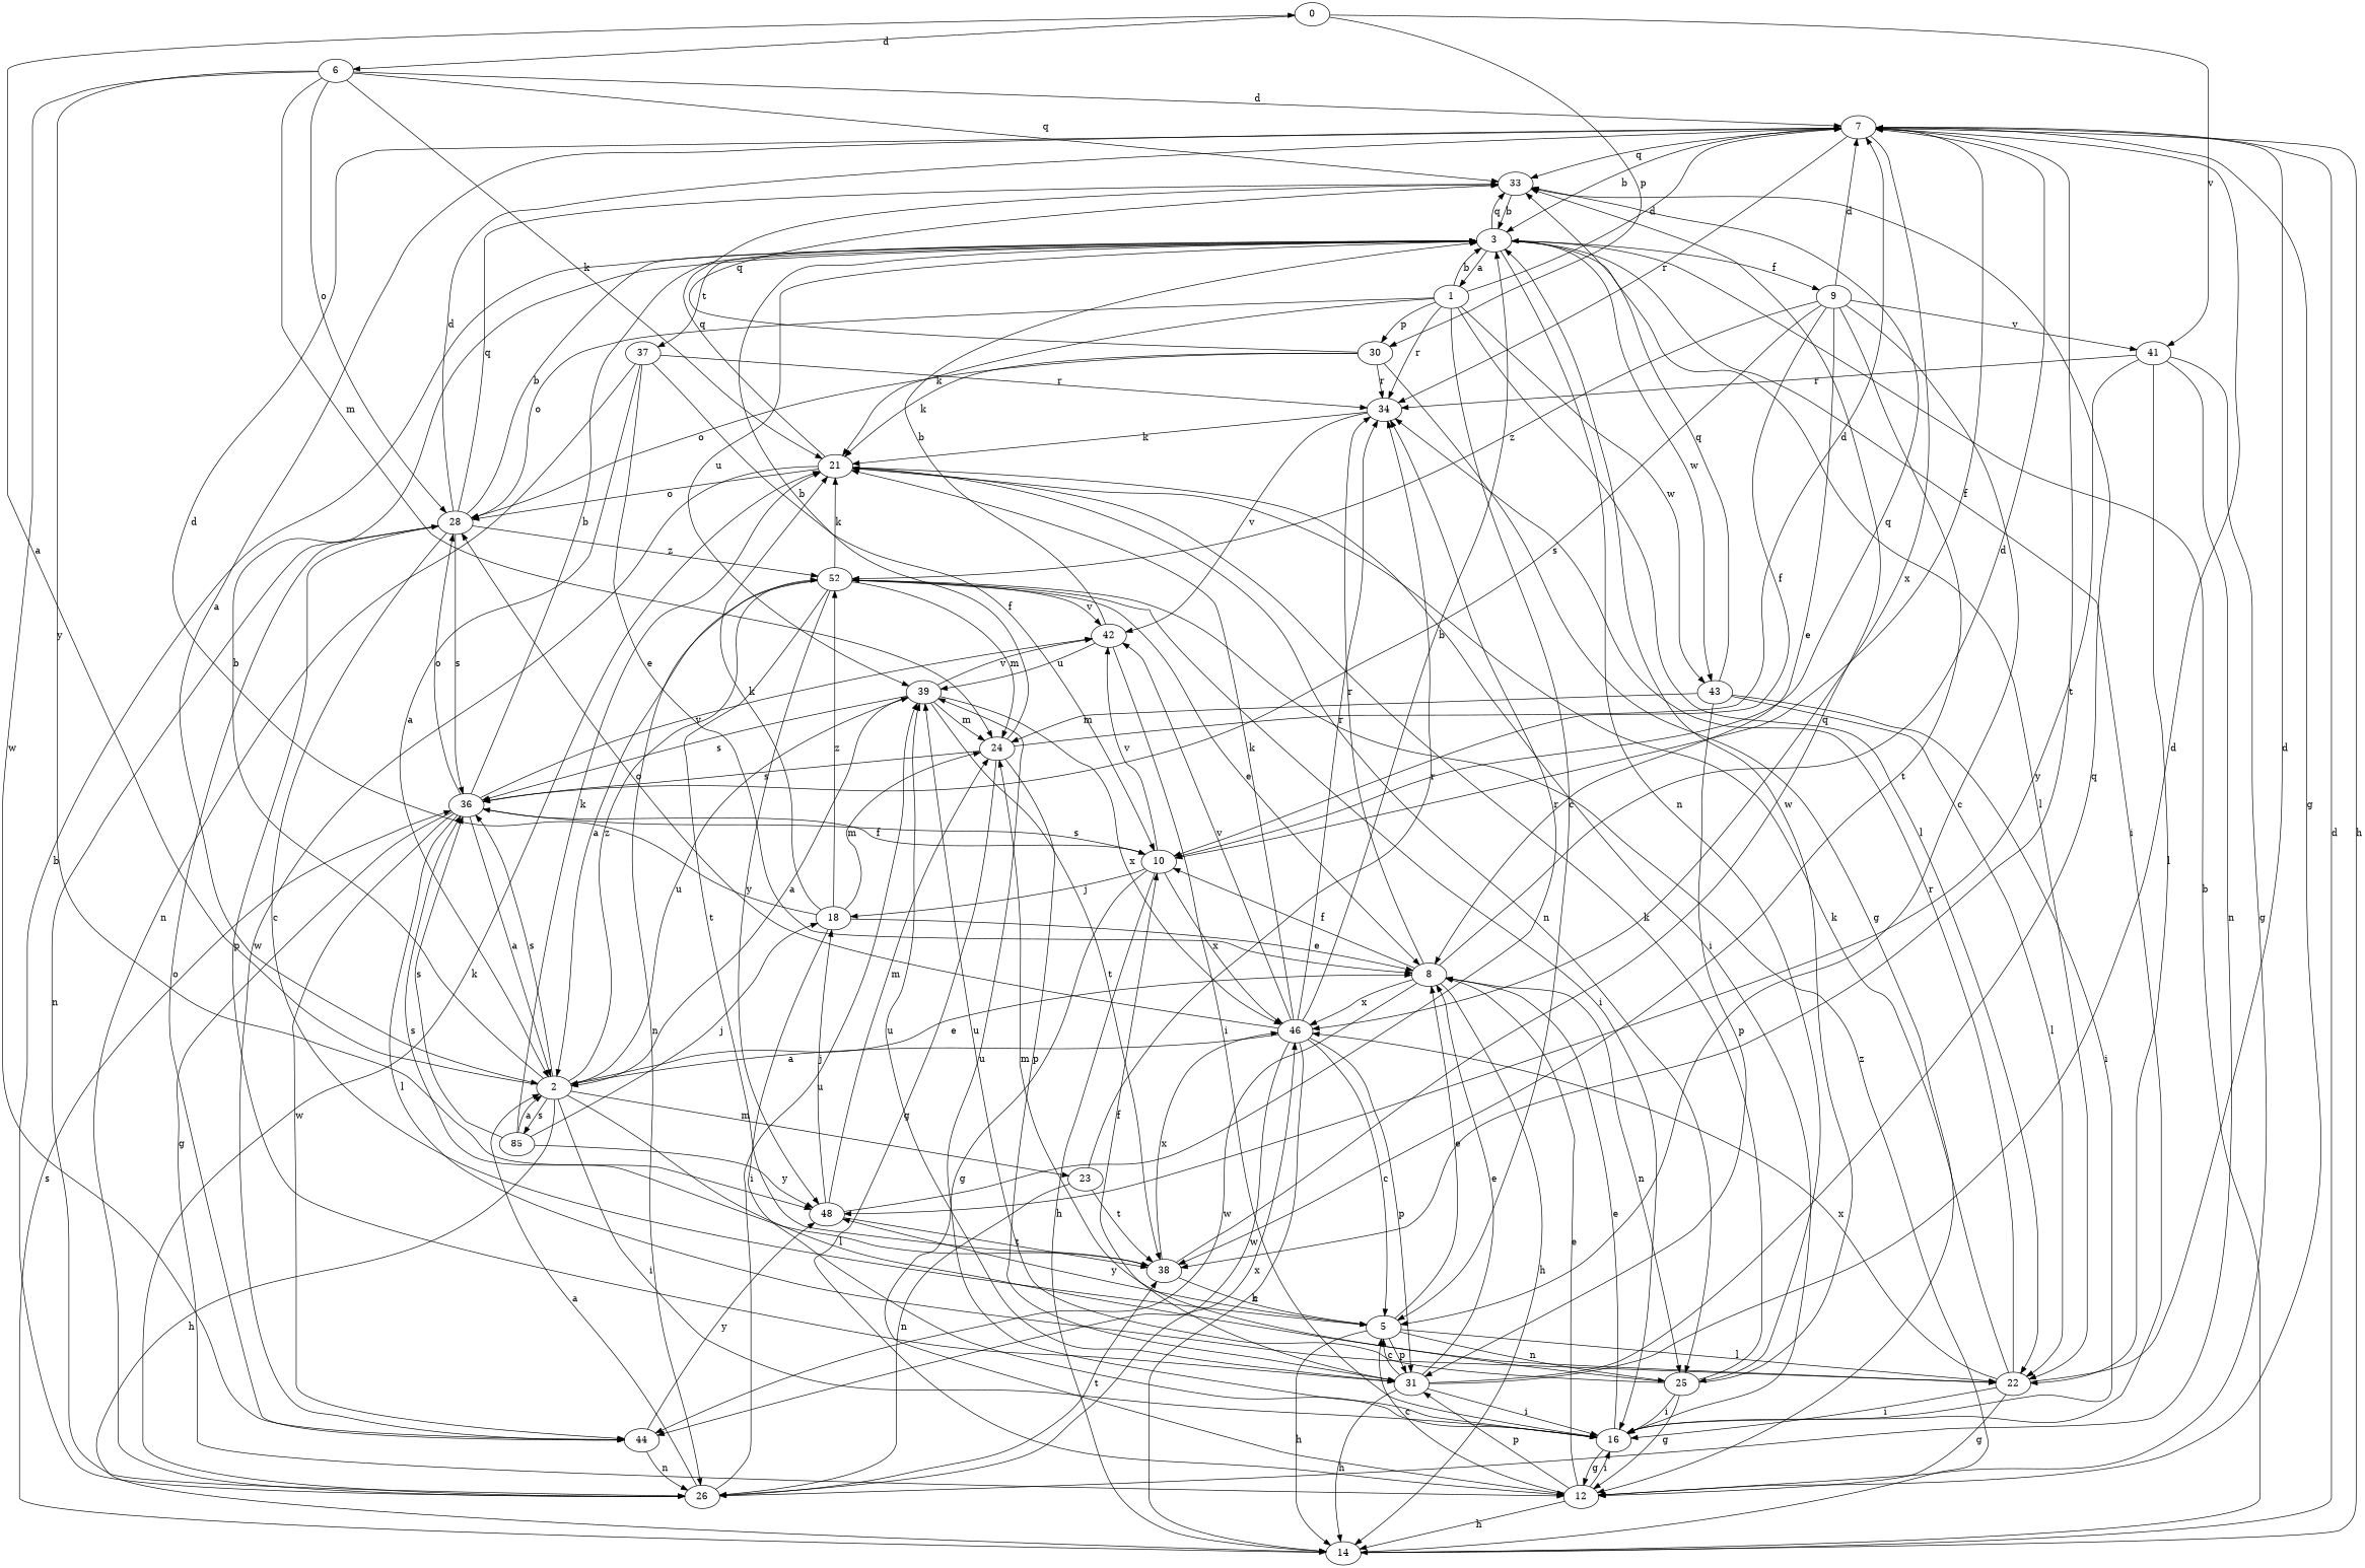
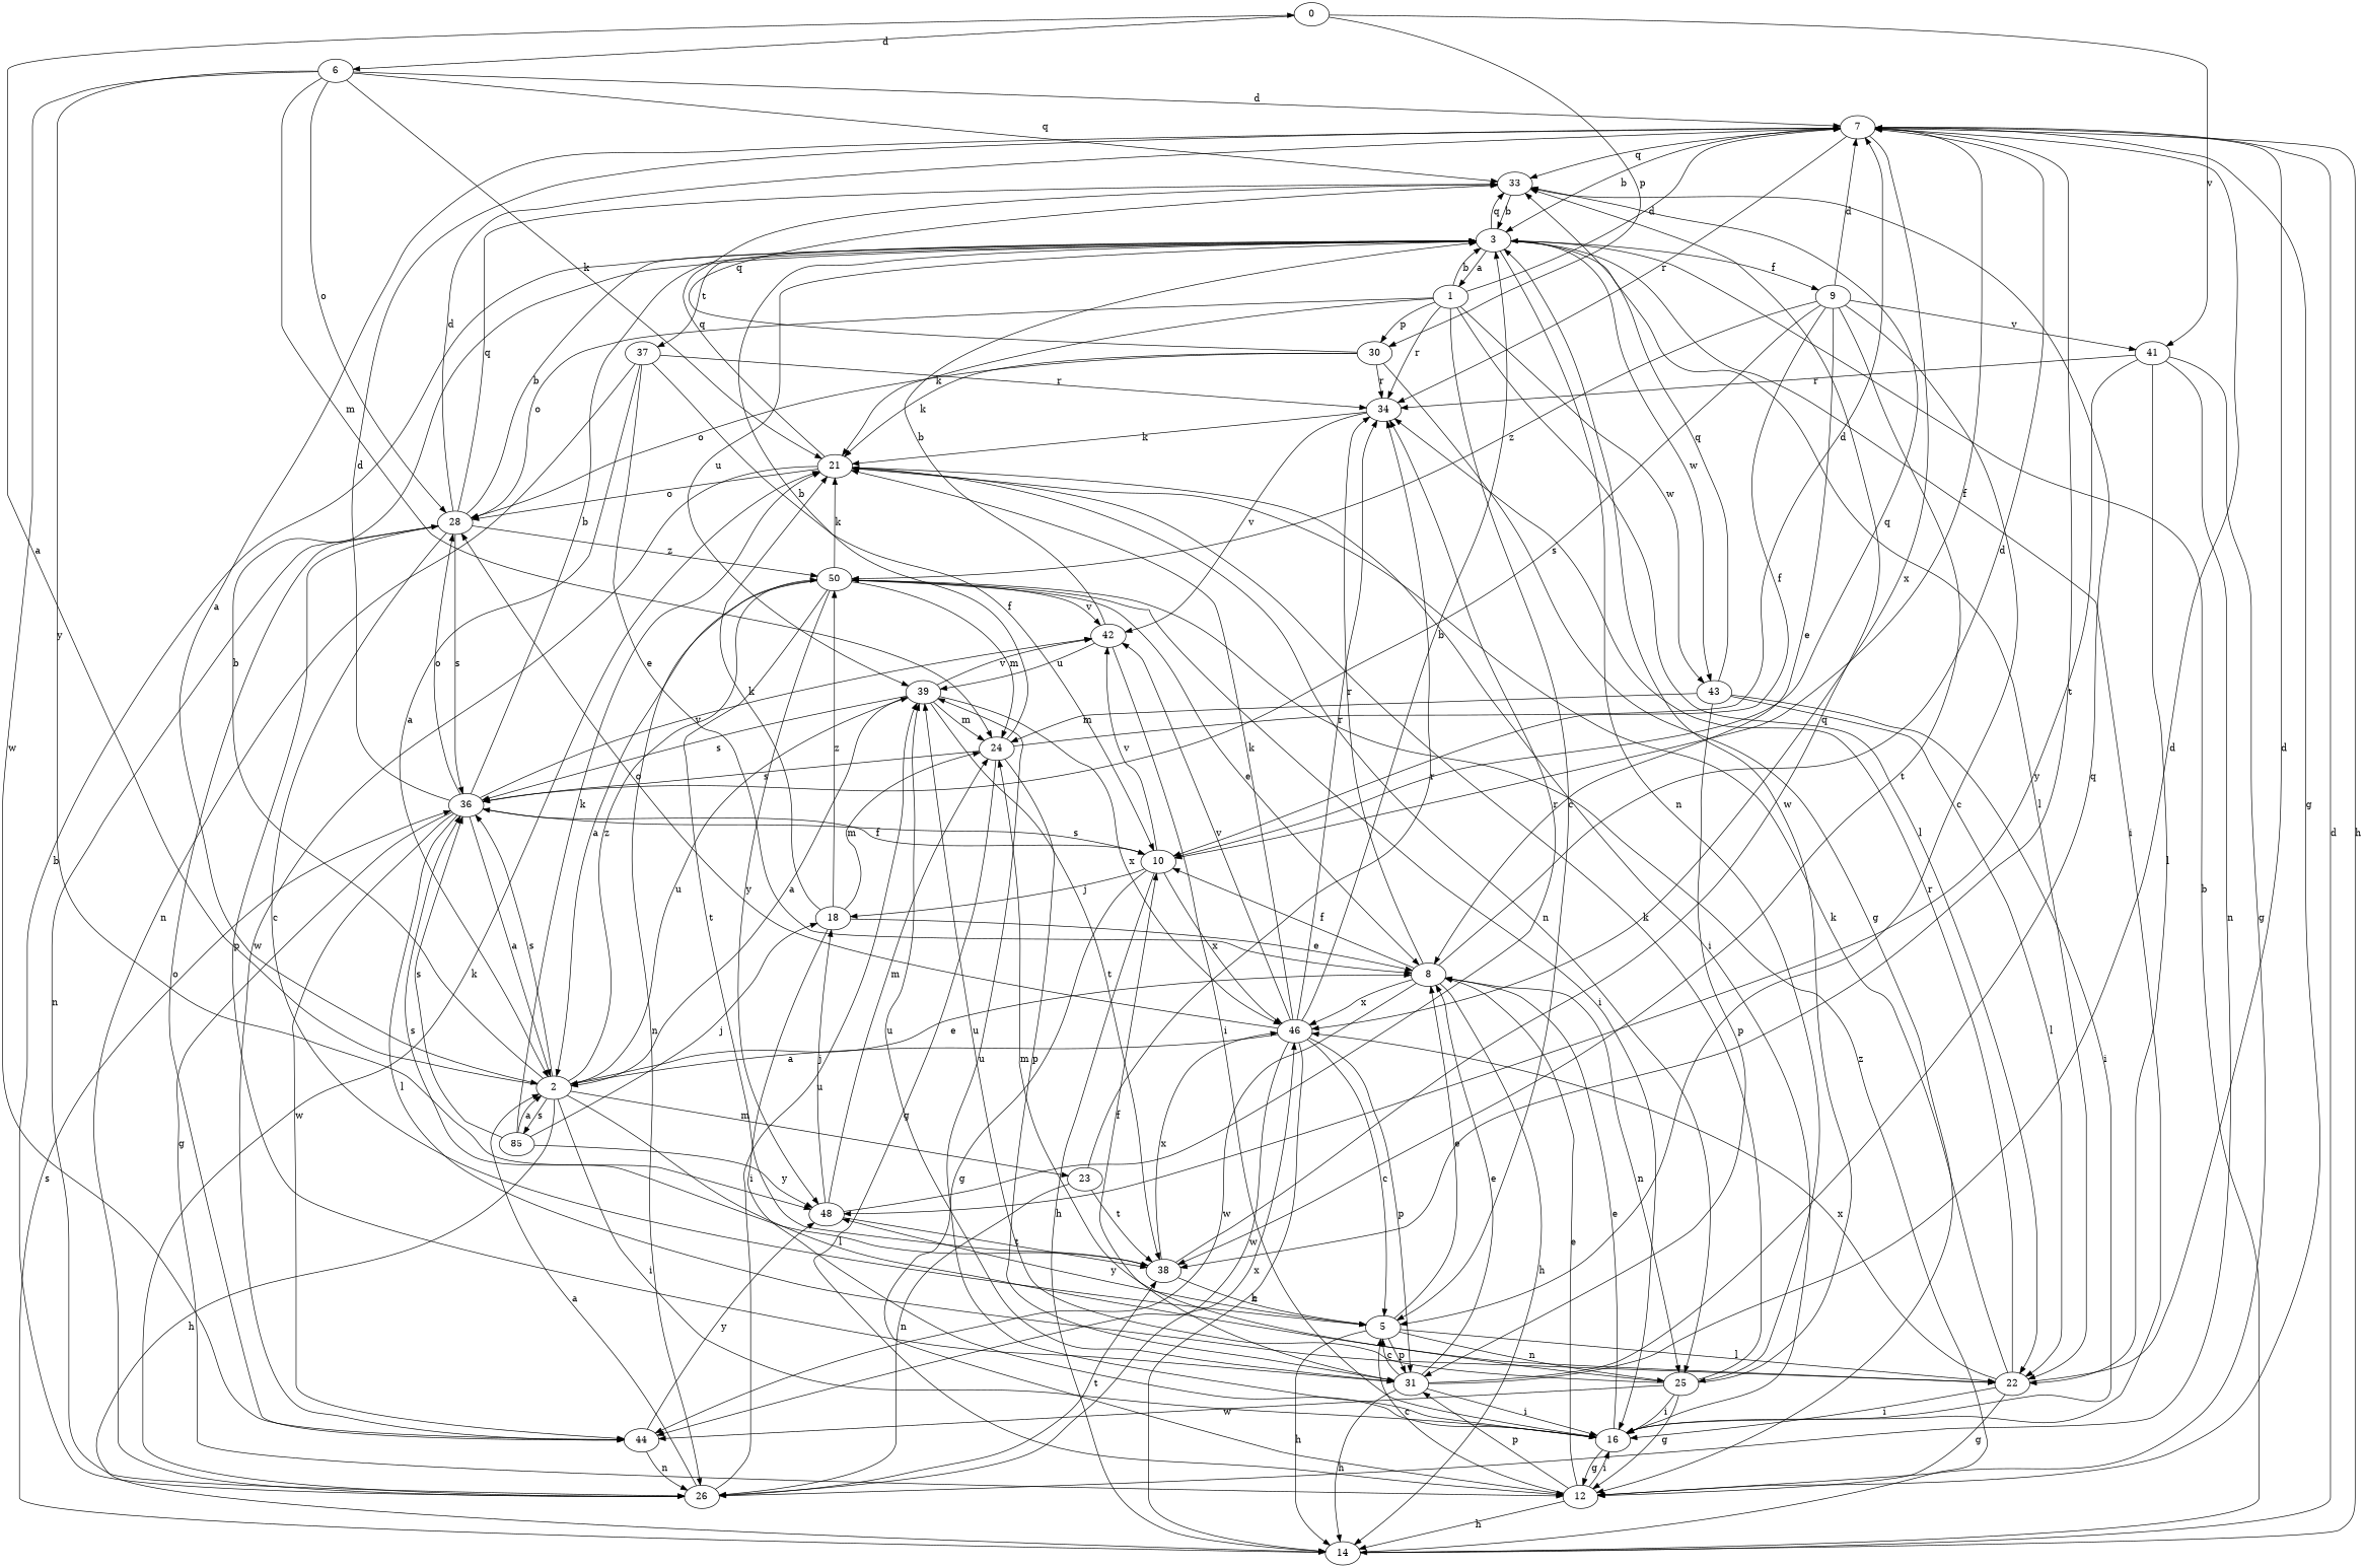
  strict digraph {
    0
    6
    30
    41
    7
    21
    28
    33
    48
    24
    44
    34
    12
    22
    26
    1
    3
    5
    43
    16
    39
    9
    25
    37
    8
    14
    31
    2
    10
    38
    46
    36
-   50 [label=52]
+   50
    42
    23
    n36 [label=85]
    18
    0 -> 6 [label=d]
    0 -> 30 [label=p]
    0 -> 41 [label=v]
    6 -> 7 [label=d]
    6 -> 21 [label=k]
    6 -> 28 [label=o]
    6 -> 33 [label=q]
    6 -> 48 [label=y]
    6 -> 24 [label=m]
    6 -> 44 [label=w]
    30 -> 21 [label=k]
    30 -> 28 [label=o]
    30 -> 33 [label=q]
    30 -> 34 [label=r]
    30 -> 12 [label=g]
    41 -> 48 [label=y]
    41 -> 34 [label=r]
    41 -> 12 [label=g]
    41 -> 22 [label=l]
    41 -> 26 [label=n]
    7 -> 33 [label=q]
    7 -> 34 [label=r]
    7 -> 12 [label=g]
    7 -> 3 [label=b]
    7 -> 14 [label=h]
    7 -> 2 [label=a]
    7 -> 10 [label=f]
    7 -> 38 [label=t]
    7 -> 46 [label=x]
    21 -> 28 [label=o]
    21 -> 33 [label=q]
    21 -> 44 [label=w]
    21 -> 16 [label=i]
    21 -> 25 [label=n]
    28 -> 7 [label=d]
    28 -> 33 [label=q]
    28 -> 26 [label=n]
    28 -> 3 [label=b]
    28 -> 5 [label=c]
    28 -> 31 [label=p]
    28 -> 36 [label=s]
    28 -> 50 [label=z]
    33 -> 3 [label=b]
    48 -> 24 [label=m]
    48 -> 34 [label=r]
    48 -> 38 [label=t]
    48 -> 18 [label=j]
    24 -> 7 [label=d]
    24 -> 12 [label=g]
    24 -> 3 [label=b]
    24 -> 31 [label=p]
    24 -> 36 [label=s]
    44 -> 28 [label=o]
    44 -> 48 [label=y]
    44 -> 26 [label=n]
    34 -> 21 [label=k]
    34 -> 42 [label=v]
    12 -> 5 [label=c]
    12 -> 16 [label=i]
    12 -> 8 [label=e]
    12 -> 14 [label=h]
    12 -> 31 [label=p]
    22 -> 7 [label=d]
    22 -> 21 [label=k]
    22 -> 34 [label=r]
    22 -> 12 [label=g]
    22 -> 16 [label=i]
    22 -> 46 [label=x]
    26 -> 21 [label=k]
    26 -> 3 [label=b]
    26 -> 39 [label=u]
    26 -> 2 [label=a]
    26 -> 38 [label=t]
    26 -> 46 [label=x]
    1 -> 30 [label=p]
    1 -> 7 [label=d]
    1 -> 21 [label=k]
    1 -> 28 [label=o]
    1 -> 34 [label=r]
    1 -> 22 [label=l]
    1 -> 3 [label=b]
    1 -> 5 [label=c]
    1 -> 43 [label=w]
    3 -> 33 [label=q]
    3 -> 22 [label=l]
    3 -> 1 [label=a]
    3 -> 43 [label=w]
    3 -> 16 [label=i]
    3 -> 39 [label=u]
    3 -> 9 [label=f]
    3 -> 25 [label=n]
    3 -> 37 [label=t]
    5 -> 48 [label=y]
    5 -> 22 [label=l]
    5 -> 25 [label=n]
    5 -> 8 [label=e]
    5 -> 14 [label=h]
    5 -> 31 [label=p]
    43 -> 33 [label=q]
    43 -> 24 [label=m]
    43 -> 22 [label=l]
    43 -> 16 [label=i]
    43 -> 31 [label=p]
    16 -> 12 [label=g]
    16 -> 39 [label=u]
    16 -> 8 [label=e]
    39 -> 24 [label=m]
    39 -> 2 [label=a]
    39 -> 38 [label=t]
    39 -> 46 [label=x]
    39 -> 36 [label=s]
    39 -> 42 [label=v]
    9 -> 41 [label=v]
    9 -> 7 [label=d]
    9 -> 5 [label=c]
    9 -> 8 [label=e]
    9 -> 10 [label=f]
    9 -> 38 [label=t]
    9 -> 36 [label=s]
    9 -> 50 [label=z]
    25 -> 21 [label=k]
    25 -> 24 [label=m]
+   25 -> 44 [label=w]
    25 -> 12 [label=g]
    25 -> 3 [label=w]
    25 -> 16 [label=i]
    25 -> 39 [label=u]
    37 -> 34 [label=r]
    37 -> 26 [label=n]
    37 -> 8 [label=e]
    37 -> 2 [label=a]
    37 -> 10 [label=f]
    8 -> 7 [label=d]
    8 -> 44 [label=w]
    8 -> 34 [label=r]
    8 -> 25 [label=n]
    8 -> 14 [label=h]
    8 -> 10 [label=f]
    8 -> 46 [label=x]
    14 -> 7 [label=d]
    14 -> 3 [label=b]
    14 -> 36 [label=s]
    14 -> 50 [label=z]
    31 -> 7 [label=d]
    31 -> 33 [label=q]
    31 -> 5 [label=c]
    31 -> 16 [label=i]
    31 -> 39 [label=u]
    31 -> 8 [label=e]
    31 -> 14 [label=h]
    31 -> 10 [label=f]
    2 -> 0 [label=a]
    2 -> 22 [label=l]
    2 -> 3 [label=b]
    2 -> 16 [label=i]
    2 -> 39 [label=u]
    2 -> 8 [label=e]
    2 -> 14 [label=h]
    2 -> 36 [label=s]
    2 -> 50 [label=z]
    2 -> 23 [label=m]
    2 -> n36 [label=s]
    10 -> 33 [label=q]
    10 -> 12 [label=g]
    10 -> 14 [label=h]
    10 -> 46 [label=x]
    10 -> 36 [label=s]
    10 -> 42 [label=v]
    10 -> 18 [label=j]
    38 -> 33 [label=q]
    38 -> 5 [label=c]
    38 -> 46 [label=x]
    38 -> 36 [label=s]
    46 -> 21 [label=k]
    46 -> 28 [label=o]
    46 -> 44 [label=w]
    46 -> 34 [label=r]
    46 -> 3 [label=b]
    46 -> 5 [label=c]
    46 -> 14 [label=h]
    46 -> 31 [label=p]
    46 -> 2 [label=a]
    46 -> 42 [label=v]
    36 -> 28 [label=o]
    36 -> 44 [label=w]
    36 -> 12 [label=g]
    36 -> 22 [label=l]
    36 -> 3 [label=b]
    36 -> 2 [label=a]
    36 -> 10 [label=f]
    36 -> 42 [label=v]
    50 -> 21 [label=k]
    50 -> 48 [label=y]
    50 -> 24 [label=m]
    50 -> 26 [label=n]
    50 -> 16 [label=i]
    50 -> 8 [label=e]
    50 -> 2 [label=a]
    50 -> 38 [label=t]
    50 -> 42 [label=v]
    42 -> 3 [label=b]
    42 -> 16 [label=i]
    42 -> 39 [label=u]
    23 -> 34 [label=r]
    23 -> 26 [label=n]
    23 -> 38 [label=t]
    n36 -> 21 [label=k]
    n36 -> 48 [label=y]
    n36 -> 2 [label=a]
    n36 -> 36 [label=s]
    n36 -> 18 [label=j]
-   18 -> 7 [label=d]
+   36 -> 7 [label=d]
    18 -> 21 [label=k]
    18 -> 24 [label=m]
    18 -> 16 [label=i]
    18 -> 8 [label=e]
    18 -> 50 [label=z]
  }
